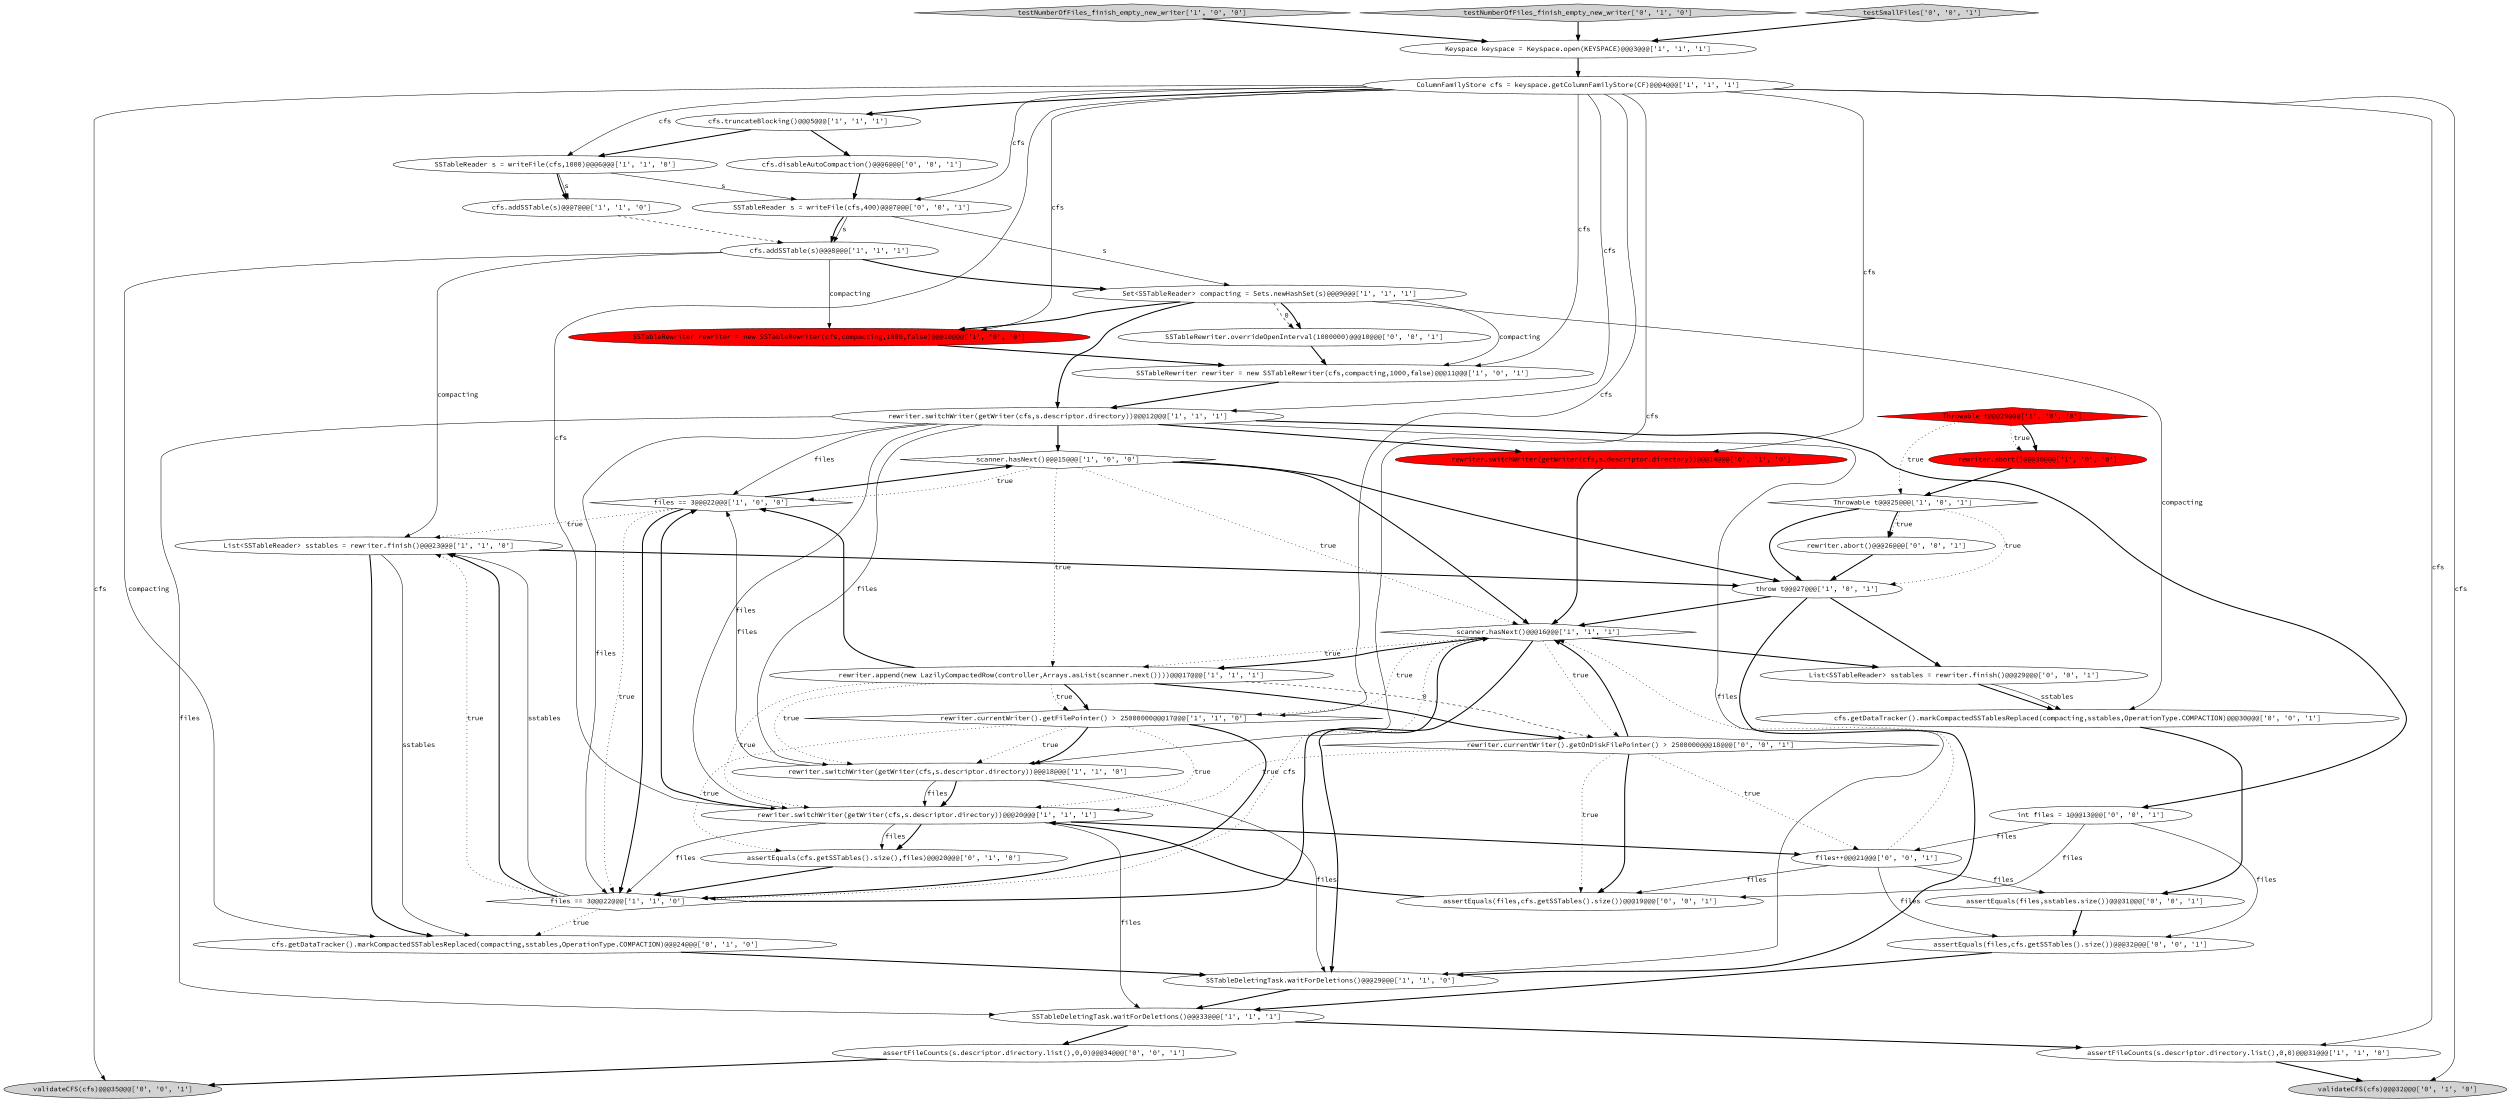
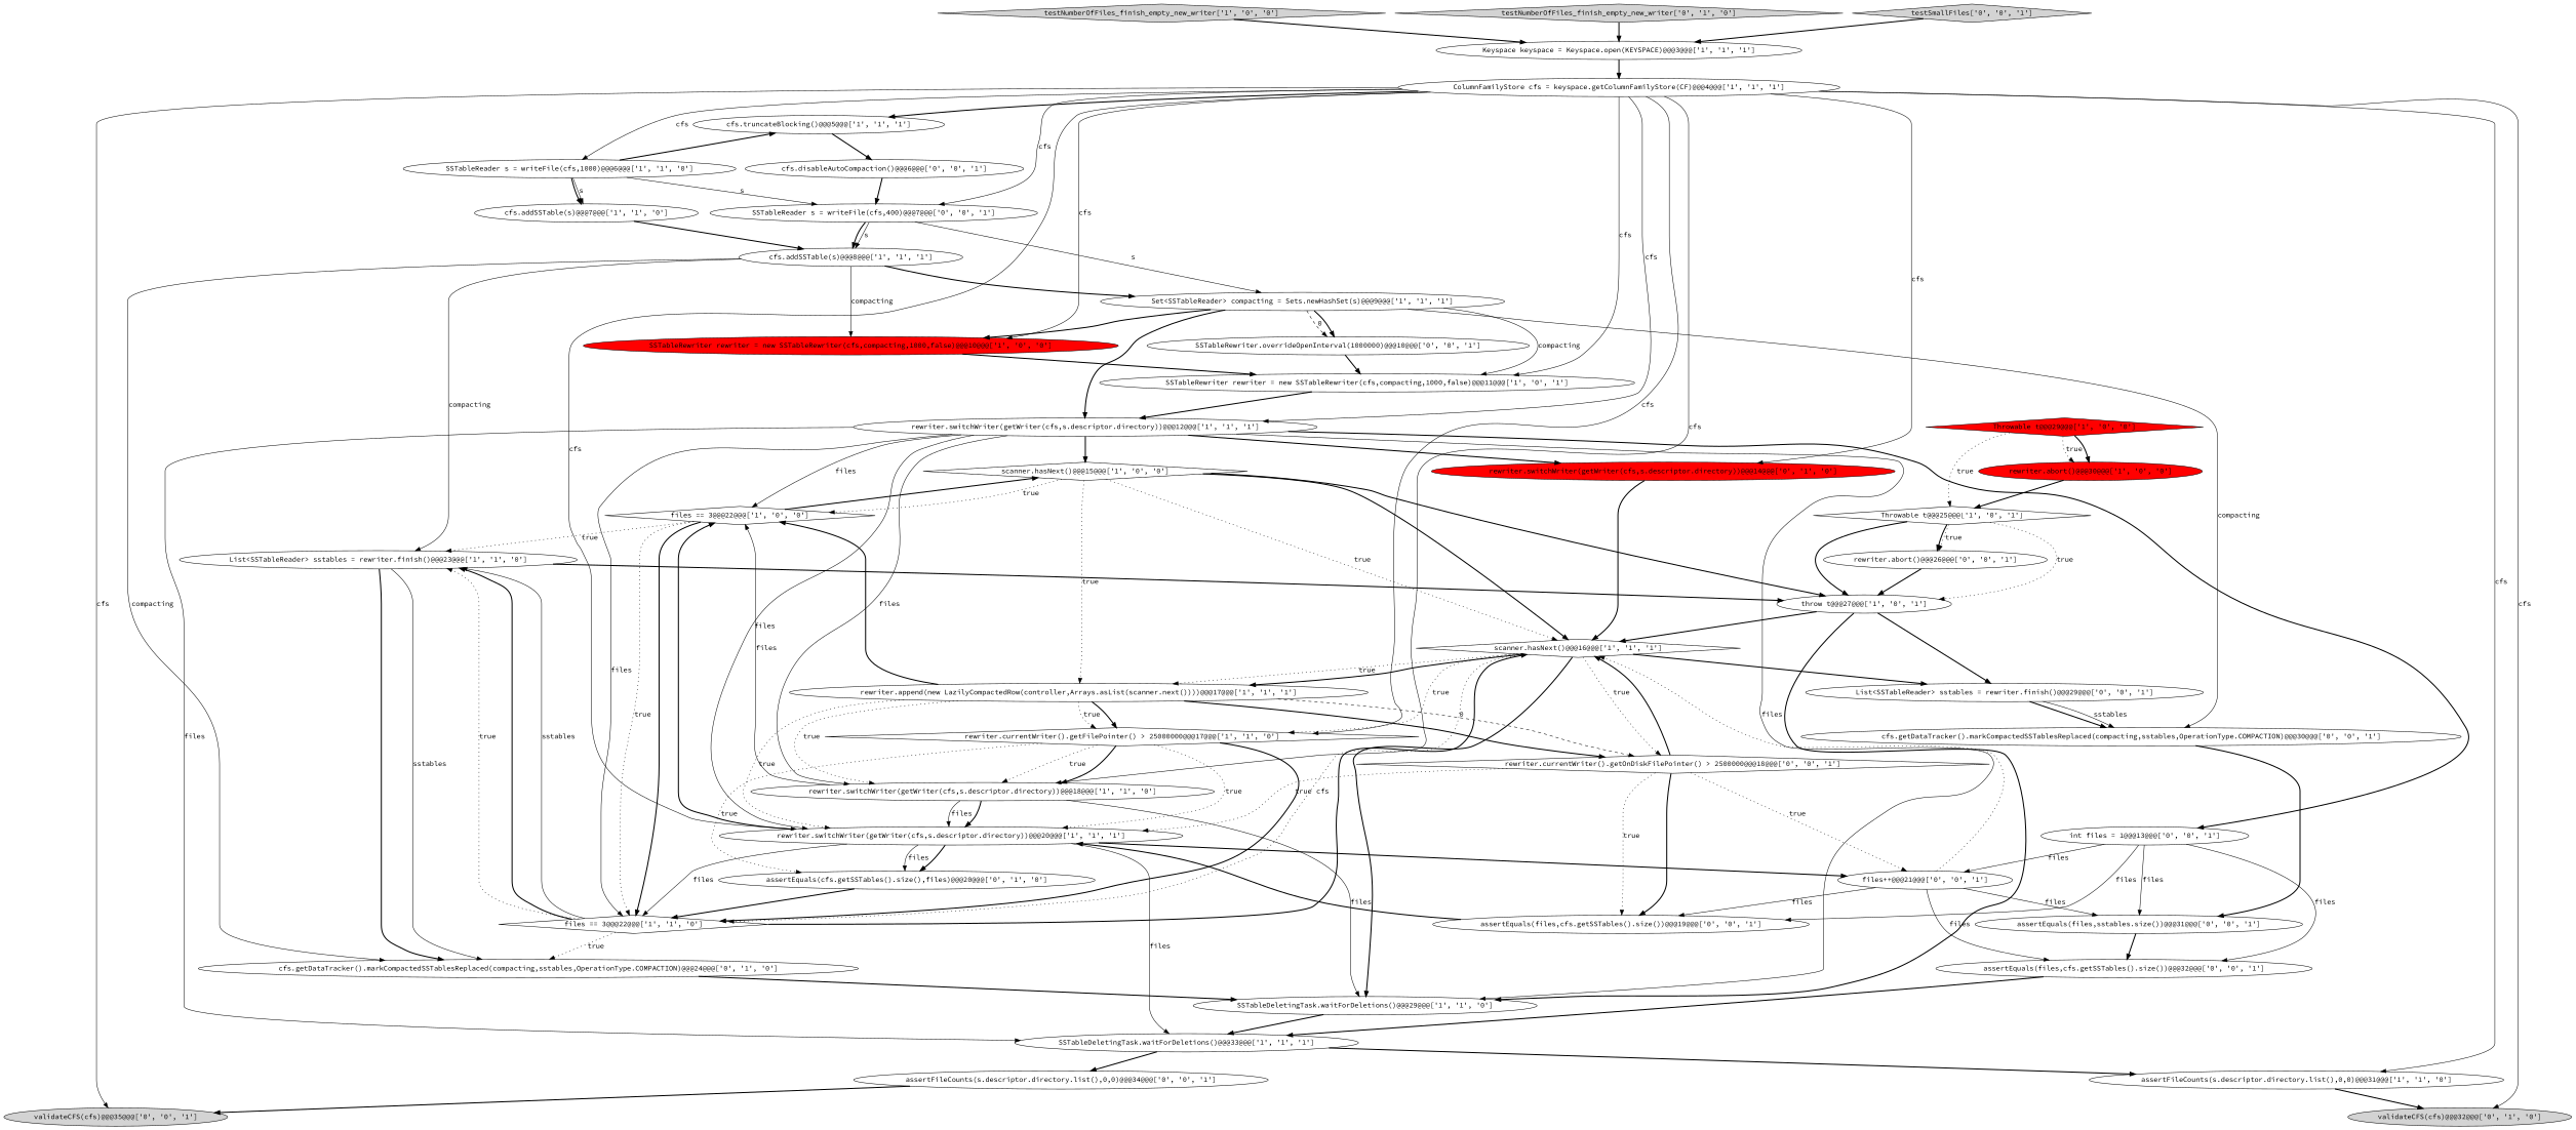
  digraph {
    fontname="Source Code Pro"
    node [fillcolor=white fontname="Source Code Pro" shape=ellipse style=filled]
    edge [fontname="Source Code Pro" style=bold]
    n1 [fillcolor=lightgray label="validateCFS(cfs)@@@35@@@['0', '0', '1']"]
    n2 [label="cfs.truncateBlocking()@@@5@@@['1', '1', '1']"]
    n3 [label="cfs.disableAutoCompaction()@@@6@@@['0', '0', '1']"]
    n4 [label="SSTableReader s = writeFile(cfs,1000)@@@6@@@['1', '1', '0']"]
    n5 [label="SSTableReader s = writeFile(cfs,400)@@@7@@@['0', '0', '1']"]
    n6 [label="cfs.addSSTable(s)@@@7@@@['1', '1', '0']"]
    n7 [label="cfs.addSSTable(s)@@@8@@@['1', '1', '1']"]
    n8 [label="Set<SSTableReader> compacting = Sets.newHashSet(s)@@@9@@@['1', '1', '1']"]
    n9 [label="SSTableRewriter rewriter = new SSTableRewriter(cfs,compacting,1000,false)@@@11@@@['1', '0', '1']"]
    n10 [label="rewriter.switchWriter(getWriter(cfs,s.descriptor.directory))@@@12@@@['1', '1', '1']"]
    n11 [label="scanner.hasNext()@@@15@@@['1', '0', '0']" shape=diamond]
    n12 [label="files == 3@@@22@@@['1', '0', '0']" shape=diamond]
    n13 [label="rewriter.switchWriter(getWriter(cfs,s.descriptor.directory))@@@18@@@['1', '1', '0']"]
    n14 [label="rewriter.switchWriter(getWriter(cfs,s.descriptor.directory))@@@20@@@['1', '1', '1']"]
    n15 [label="SSTableDeletingTask.waitForDeletions()@@@29@@@['1', '1', '0']"]
    n16 [label="int files = 1@@@13@@@['0', '0', '1']"]
    n17 [fillcolor=red label="rewriter.switchWriter(getWriter(cfs,s.descriptor.directory))@@@14@@@['0', '1', '0']"]
    n18 [label="SSTableDeletingTask.waitForDeletions()@@@33@@@['1', '1', '1']"]
    n19 [label="files == 3@@@22@@@['1', '1', '0']" shape=diamond]
    n20 [label="rewriter.append(new LazilyCompactedRow(controller,Arrays.asList(scanner.next())))@@@17@@@['1', '1', '1']"]
    n21 [label="throw t@@@27@@@['1', '0', '1']"]
    n22 [label="scanner.hasNext()@@@16@@@['1', '1', '1']" shape=diamond]
    n23 [label="rewriter.currentWriter().getFilePointer() > 25000000@@@17@@@['1', '1', '0']" shape=diamond]
    n24 [label="rewriter.currentWriter().getOnDiskFilePointer() > 2500000@@@18@@@['0', '0', '1']" shape=diamond]
    n25 [label="List<SSTableReader> sstables = rewriter.finish()@@@29@@@['0', '0', '1']"]
    n26 [label="List<SSTableReader> sstables = rewriter.finish()@@@23@@@['1', '1', '0']"]
    n27 [label="cfs.getDataTracker().markCompactedSSTablesReplaced(compacting,sstables,OperationType.COMPACTION)@@@24@@@['0', '1', '0']"]
    n28 [fillcolor=red label="SSTableRewriter rewriter = new SSTableRewriter(cfs,compacting,1000,false)@@@10@@@['1', '0', '0']"]
    n29 [label="SSTableRewriter.overrideOpenInterval(1000000)@@@10@@@['0', '0', '1']"]
    n30 [label="cfs.getDataTracker().markCompactedSSTablesReplaced(compacting,sstables,OperationType.COMPACTION)@@@30@@@['0', '0', '1']"]
    n31 [label="Throwable t@@@25@@@['1', '0', '1']" shape=diamond]
    n32 [label="rewriter.abort()@@@26@@@['0', '0', '1']"]
    n33 [fillcolor=lightgray label="testNumberOfFiles_finish_empty_new_writer['1', '0', '0']" shape=diamond]
    n34 [label="Keyspace keyspace = Keyspace.open(KEYSPACE)@@@3@@@['1', '1', '1']"]
    n35 [label="ColumnFamilyStore cfs = keyspace.getColumnFamilyStore(CF)@@@4@@@['1', '1', '1']"]
    n36 [label="assertEquals(cfs.getSSTables().size(),files)@@@20@@@['0', '1', '0']"]
    n37 [label="files++@@@21@@@['0', '0', '1']"]
    n38 [label="assertEquals(files,cfs.getSSTables().size())@@@19@@@['0', '0', '1']"]
    n39 [label="assertEquals(files,cfs.getSSTables().size())@@@32@@@['0', '0', '1']"]
    n40 [label="assertEquals(files,sstables.size())@@@31@@@['0', '0', '1']"]
    n41 [label="assertFileCounts(s.descriptor.directory.list(),0,0)@@@31@@@['1', '1', '0']"]
    n42 [label="assertFileCounts(s.descriptor.directory.list(),0,0)@@@34@@@['0', '0', '1']"]
    n43 [fillcolor=red label="rewriter.abort()@@@30@@@['1', '0', '0']"]
    n44 [fillcolor=lightgray label="validateCFS(cfs)@@@32@@@['0', '1', '0']"]
    n45 [fillcolor=red label="Throwable t@@@29@@@['1', '0', '0']" shape=diamond]
    n46 [fillcolor=lightgray label="testNumberOfFiles_finish_empty_new_writer['0', '1', '0']" shape=diamond]
    n47 [fillcolor=lightgray label="testSmallFiles['0', '0', '1']" shape=diamond]
    n2 -> n3
-   n2 -> n4
+   n4 -> n2
    n3 -> n5
    n4 -> n5 [label=s style=solid]
    n4 -> n6 [label=s style=solid]
    n4 -> n6
    n5 -> n7 [label=s style=solid]
    n5 -> n7
    n5 -> n8 [label=s style=solid]
-   n6 -> n7 [style=dashed]
+   n6 -> n7
    n7 -> n8
    n7 -> n26 [label=compacting style=solid]
    n7 -> n27 [label=compacting style=solid]
    n7 -> n28 [label=compacting style=solid]
    n8 -> n9 [label=compacting style=solid]
    n8 -> n10
    n8 -> n28
    n8 -> n29
    n8 -> n29 [label=0 style=dashed]
    n8 -> n30 [label=compacting style=solid]
    n9 -> n10
    n10 -> n11
    n10 -> n12 [label=files style=solid]
    n10 -> n13 [label=files style=solid]
    n10 -> n14 [label=files style=solid]
    n10 -> n15 [label=files style=solid]
    n10 -> n16
    n10 -> n17
    n10 -> n18 [label=files style=solid]
    n10 -> n19 [label=files style=solid]
    n11 -> n12 [label=true style=dotted]
    n11 -> n20 [label=true style=dotted]
    n11 -> n21
    n11 -> n22
    n11 -> n22 [label=true style=dotted]
    n12 -> n11
    n12 -> n19 [label=true style=dotted]
    n12 -> n19
    n12 -> n26 [label=true style=dotted]
    n13 -> n12 [label=files style=solid]
    n13 -> n14
    n13 -> n14 [label=files style=solid]
    n13 -> n15 [label=files style=solid]
    n14 -> n12
    n14 -> n18 [label=files style=solid]
    n14 -> n19 [label=files style=solid]
    n14 -> n36
    n14 -> n36 [label=files style=solid]
    n14 -> n37
    n15 -> n18
    n16 -> n37 [label=files style=solid]
    n16 -> n38 [label=files style=solid]
    n16 -> n39 [label=files style=solid]
+   n16 -> n40 [label=files style=solid]
    n17 -> n22
    n18 -> n41
    n18 -> n42
    n19 -> n22
    n19 -> n26
    n19 -> n26 [label=sstables style=solid]
    n19 -> n26 [label=true style=dotted]
    n19 -> n27 [label=true style=dotted]
    n20 -> n12
    n20 -> n13 [label=true style=dotted]
    n20 -> n14 [label=true style=dotted]
    n20 -> n23
    n20 -> n23 [label=true style=dotted]
    n20 -> n24 [label=0 style=dashed]
    n20 -> n24
    n21 -> n15
    n21 -> n22
    n21 -> n25
    n22 -> n15
    n22 -> n19 [label=cfs style=dotted]
    n22 -> n20 [label=true style=dotted]
    n22 -> n20
    n22 -> n23 [label=true style=dotted]
    n22 -> n24 [label=true style=dotted]
    n22 -> n25
    n23 -> n13 [label=true style=dotted]
    n23 -> n13
    n23 -> n14 [label=true style=dotted]
    n23 -> n19
    n23 -> n36 [label=true style=dotted]
    n24 -> n14 [label=true style=dotted]
    n24 -> n22
    n24 -> n37 [label=true style=dotted]
    n24 -> n38 [label=true style=dotted]
    n24 -> n38
    n25 -> n30
    n25 -> n30 [label=sstables style=solid]
    n26 -> n21
    n26 -> n27
    n26 -> n27 [label=sstables style=solid]
    n27 -> n15
    n28 -> n9
    n29 -> n9
    n30 -> n40
    n31 -> n21
    n31 -> n21 [label=true style=dotted]
    n31 -> n32 [label=true style=dotted]
    n31 -> n32
    n32 -> n21
    n33 -> n34
    n34 -> n35
    n35 -> n1 [label=cfs style=solid]
    n35 -> n2
    n35 -> n4 [label=cfs style=solid]
    n35 -> n5 [label=cfs style=solid]
    n35 -> n9 [label=cfs style=solid]
    n35 -> n10 [label=cfs style=solid]
    n35 -> n13 [label=cfs style=solid]
    n35 -> n14 [label=cfs style=solid]
    n35 -> n17 [label=cfs style=solid]
    n35 -> n23 [label=cfs style=solid]
    n35 -> n28 [label=cfs style=solid]
    n35 -> n41 [label=cfs style=solid]
    n35 -> n44 [label=cfs style=solid]
    n36 -> n19
    n37 -> n22 [style=dotted]
    n37 -> n38 [label=files style=solid]
    n37 -> n39 [label=files style=solid]
    n37 -> n40 [label=files style=solid]
    n38 -> n14
    n39 -> n18
    n40 -> n39
    n41 -> n44
    n42 -> n1
    n43 -> n31
    n45 -> n31 [label=true style=dotted]
    n45 -> n43 [label=true style=dotted]
    n45 -> n43
    n46 -> n34
    n47 -> n34
  }
